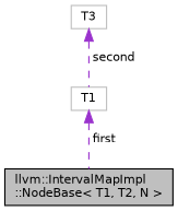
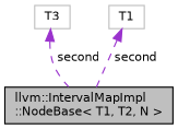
  digraph {
    node [color=grey75 fontname=Helvetica fontsize=10 shape=record]
    edge [color=darkorchid3 dir=back fontname=Helvetica fontsize=10 labelfontname=Helvetica labelfontsize=10 style=dashed]
    n1 [color=black fillcolor=grey75 fontcolor=black height=0.2 label="llvm::IntervalMapImpl\l::NodeBase\< T1, T2, N \>" style=filled width=0.4]
    n2 [height=0.2 label=T3 width=0.4]
    n3 [height=0.2 label=T1 width=0.4]
-   n2 -> n3 [label=" second"]
-   n3 -> n1 [label=" first"]
+   n2 -> n1 [label=" second"]
+   n3 -> n1 [label=" second"]
  }
